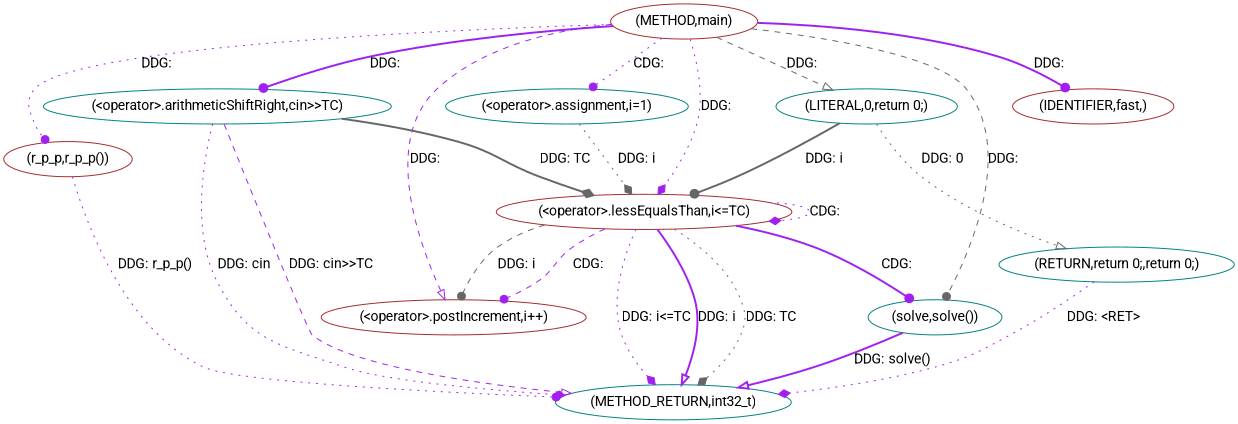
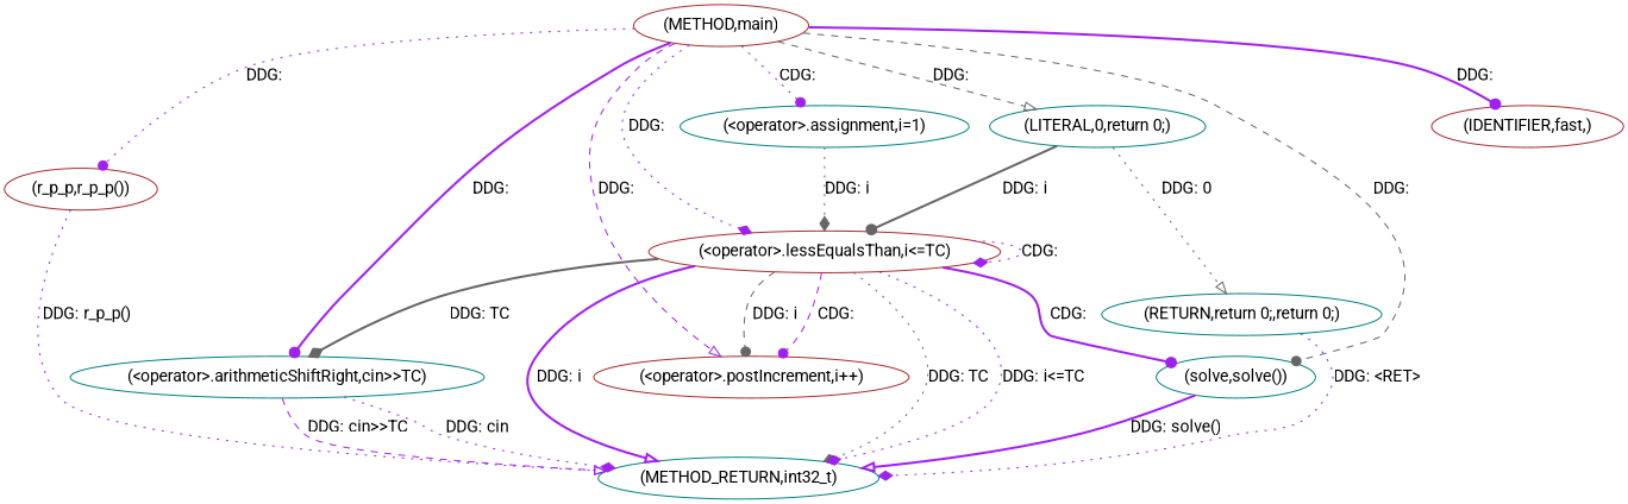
  digraph {
    fontname=Roboto
    node [color=teal fontname=Roboto]
    edge [arrowhead=dot color=purple fontname=Roboto style=dotted]
    n1 [color=brown label="(METHOD,main)"]
    n2 [color=brown label="(r_p_p,r_p_p())"]
    n3 [color=brown label="(IDENTIFIER,fast,)"]
    n4 [label="(<operator>.arithmeticShiftRight,cin>>TC)"]
    n5 [label="(<operator>.assignment,i=1)"]
    n6 [color=brown label="(<operator>.lessEqualsThan,i<=TC)"]
    n7 [color=brown label="(<operator>.postIncrement,i++)"]
    n8 [label="(LITERAL,0,return 0;)"]
    n9 [label="(solve,solve())"]
    n10 [label="(METHOD_RETURN,int32_t)"]
    n11 [label="(RETURN,return 0;,return 0;)"]
    n1 -> n2 [label="DDG: "]
    n1 -> n3 [label="DDG: " style=bold]
    n1 -> n4 [label="DDG: " style=bold]
    n1 -> n5 [label="CDG: "]
    n1 -> n6 [arrowhead=diamond label="DDG: "]
    n1 -> n7 [arrowhead=onormal label="DDG: " style=dashed]
    n1 -> n8 [arrowhead=onormal color=gray40 label="DDG: " style=dashed]
    n1 -> n9 [color=gray40 label="DDG: " style=dashed]
-   n2 -> n10 [label="DDG: r_p_p()"]
-   n4 -> n6 [arrowhead=diamond color=gray40 label="DDG: TC" style=bold]
+   n2 -> n10 [arrowhead=onormal label="DDG: r_p_p()"]
+   n6 -> n4 [arrowhead=diamond color=gray40 label="DDG: TC" style=bold]
    n4 -> n10 [arrowhead=onormal label="DDG: cin>>TC" style=dashed]
    n4 -> n10 [arrowhead=diamond label="DDG: cin"]
    n5 -> n6 [arrowhead=diamond color=gray40 label="DDG: i"]
    n6 -> n6 [arrowhead=diamond label="CDG: "]
    n6 -> n7 [color=gray40 label="DDG: i" style=dashed]
    n6 -> n7 [label="CDG: " style=dashed]
    n6 -> n9 [label="CDG: " style=bold]
    n6 -> n10 [arrowhead=onormal label="DDG: i" style=bold]
    n6 -> n10 [arrowhead=diamond color=gray40 label="DDG: TC"]
    n6 -> n10 [arrowhead=diamond label="DDG: i<=TC"]
    n8 -> n6 [color=gray40 label="DDG: i" style=bold]
    n8 -> n11 [arrowhead=onormal color=gray40 label="DDG: 0"]
    n9 -> n10 [arrowhead=onormal label="DDG: solve()" style=bold]
    n11 -> n10 [arrowhead=diamond label="DDG: <RET>"]
  }
